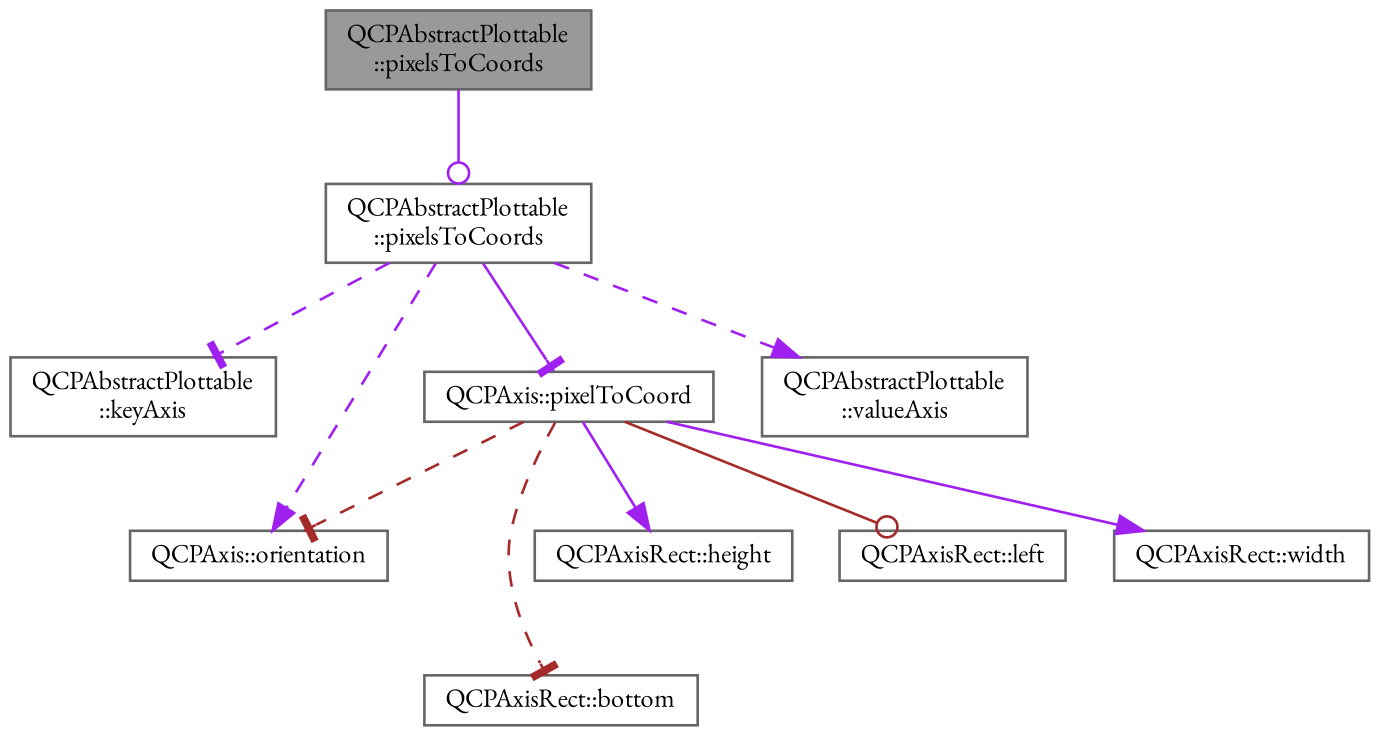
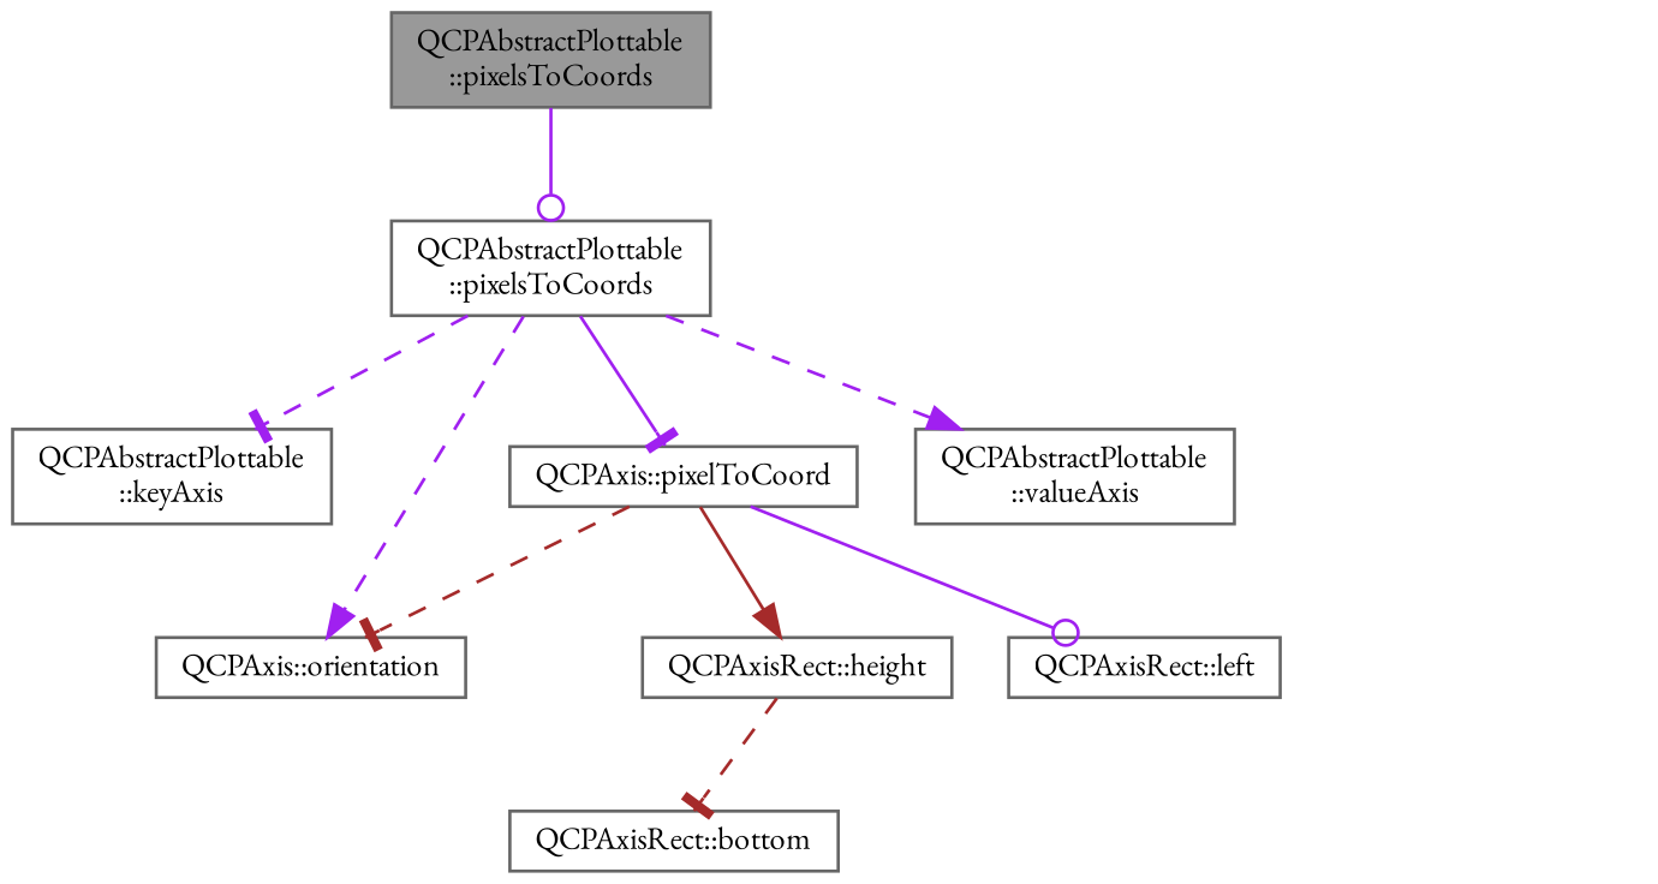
  digraph {
    fontname="EB Garamond"
    rankdir=TB
    node [color=grey40 fillcolor=white fontname="EB Garamond" fontsize=10 shape=box style=filled]
    edge [arrowhead=tee color=purple fontname="EB Garamond" fontsize=10 labelfontname=Helvetica labelfontsize=10 style=solid]
    n1 [color=gray40 fillcolor=grey60 fontcolor=black height=0.2 label="QCPAbstractPlottable\l::pixelsToCoords" width=0.4]
    n2 [height=0.2 label="QCPAbstractPlottable\l::pixelsToCoords" width=0.4]
    n3 [height=0.2 label="QCPAbstractPlottable\l::keyAxis" width=0.4]
    n4 [height=0.2 label="QCPAxis::orientation" width=0.4]
    n5 [height=0.2 label="QCPAxis::pixelToCoord" width=0.4]
    n6 [height=0.2 label="QCPAbstractPlottable\l::valueAxis" width=0.4]
    n7 [height=0.2 label="QCPAxisRect::bottom" width=0.4]
    n8 [height=0.2 label="QCPAxisRect::height" width=0.4]
    n9 [height=0.2 label="QCPAxisRect::left" width=0.4]
-   n10 [height=0.2 label="QCPAxisRect::width" width=0.4]
    n1 -> n2 [arrowhead=odot]
    n2 -> n3 [style=dashed]
    n2 -> n4 [arrowhead=normal style=dashed]
    n2 -> n5
    n2 -> n6 [arrowhead=normal style=dashed]
    n5 -> n4 [color=brown style=dashed]
-   n5 -> n7 [color=brown style=dashed]
-   n5 -> n8 [arrowhead=normal]
-   n5 -> n9 [arrowhead=odot color=brown]
-   n5 -> n10 [arrowhead=normal]
+   n8 -> n7 [color=brown style=dashed]
+   n5 -> n8 [arrowhead=normal color=brown]
+   n5 -> n9 [arrowhead=odot]
  }
